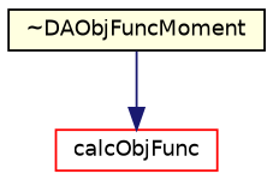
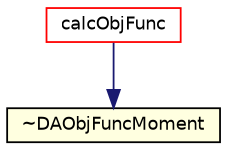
  digraph {
    rankdir=TB
    node [fontname=Helvetica fontsize=10 shape=record style=filled]
    n1 [color=black fillcolor=lightyellow fontcolor=black height=0.2 label="~DAObjFuncMoment" width=0.4]
    n2 [color=red height=0.2 label=calcObjFunc width=0.4 fillcolor=white]
-   n1 -> n2 [color=midnightblue fontname=Helvetica fontsize=10 labelfontname=Helvetica labelfontsize=10 style=solid arrowhead=normal]
+   n2 -> n1 [color=midnightblue fontname=Helvetica fontsize=10 labelfontname=Helvetica labelfontsize=10 style=solid arrowhead=normal]
  }
